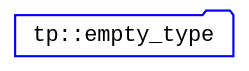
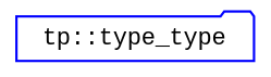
  digraph {
    rankdir=LR
    fontname="Liberation Mono"
-   n1 [color=blue fillcolor=white fontname="Liberation Mono" fontsize=10 height=0.2 label="tp::empty_type" shape=folder style=filled width=0.4]
+   n1 [color=blue fillcolor=white fontname="Liberation Mono" fontsize=10 height=0.2 label="tp::type_type" shape=folder style=filled width=0.4]
  }
